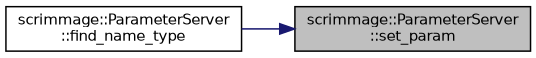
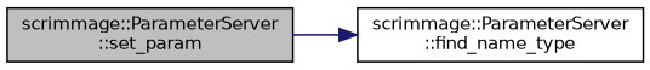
  digraph {
    rankdir=LR
    node [color=black fontname=Helvetica fontsize=10 shape=record style=filled]
    n1 [fillcolor=grey75 fontcolor=black height=0.2 label="scrimmage::ParameterServer\l::set_param" width=0.4]
    n2 [fillcolor=white height=0.2 label="scrimmage::ParameterServer\l::find_name_type" width=0.4]
-   n2 -> n1 [color=midnightblue fontname=Helvetica fontsize=10 labelfontname=Helvetica labelfontsize=10 style=solid]
+   n1 -> n2 [color=midnightblue fontname=Helvetica fontsize=10 labelfontname=Helvetica labelfontsize=10 style=solid]
  }
